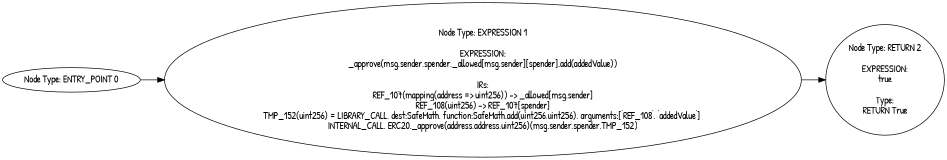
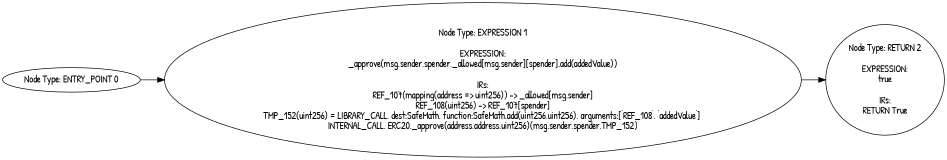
  digraph {
    rankdir=LR
    fontname="Patrick Hand"
    node [fontname="Patrick Hand"]
    edge [fontname="Patrick Hand"]
    n1 [label="Node Type: ENTRY_POINT 0\n"]
    n2 [label="Node Type: EXPRESSION 1\n\nEXPRESSION:\n_approve(msg.sender,spender,_allowed[msg.sender][spender].add(addedValue))\n\nIRs:\nREF_107(mapping(address => uint256)) -> _allowed[msg.sender]\nREF_108(uint256) -> REF_107[spender]\nTMP_152(uint256) = LIBRARY_CALL, dest:SafeMath, function:SafeMath.add(uint256,uint256), arguments:['REF_108', 'addedValue'] \nINTERNAL_CALL, ERC20._approve(address,address,uint256)(msg.sender,spender,TMP_152)"]
-   n3 [label="Node Type: RETURN 2\n\nEXPRESSION:\ntrue\n\nType:\nRETURN True"]
+   n3 [label="Node Type: RETURN 2\n\nEXPRESSION:\ntrue\n\nIRs:\nRETURN True"]
    n1 -> n2
    n2 -> n3
  }
